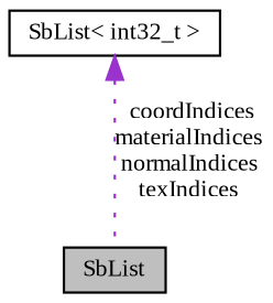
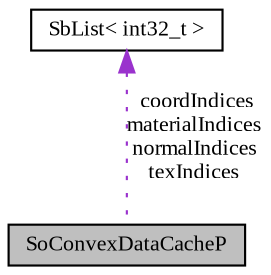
  digraph {
    fontname="Liberation Serif"
    node [color=black fontname="Liberation Serif" fontsize=10 shape=record style=filled]
-   n1 [fillcolor=grey75 fontcolor=black height=0.2 label=SbList width=0.4]
+   n1 [fillcolor=grey75 fontcolor=black height=0.2 label=SoConvexDataCacheP width=0.4]
    n2 [fillcolor=white height=0.2 label="SbList\< int32_t \>" width=0.4]
    n2 -> n1 [color=darkorchid3 dir=back fontname="Liberation Serif" fontsize=10 label=" coordIndices\nmaterialIndices\nnormalIndices\ntexIndices" labelfontname=Helvetica labelfontsize=10 style=dotted]
  }
